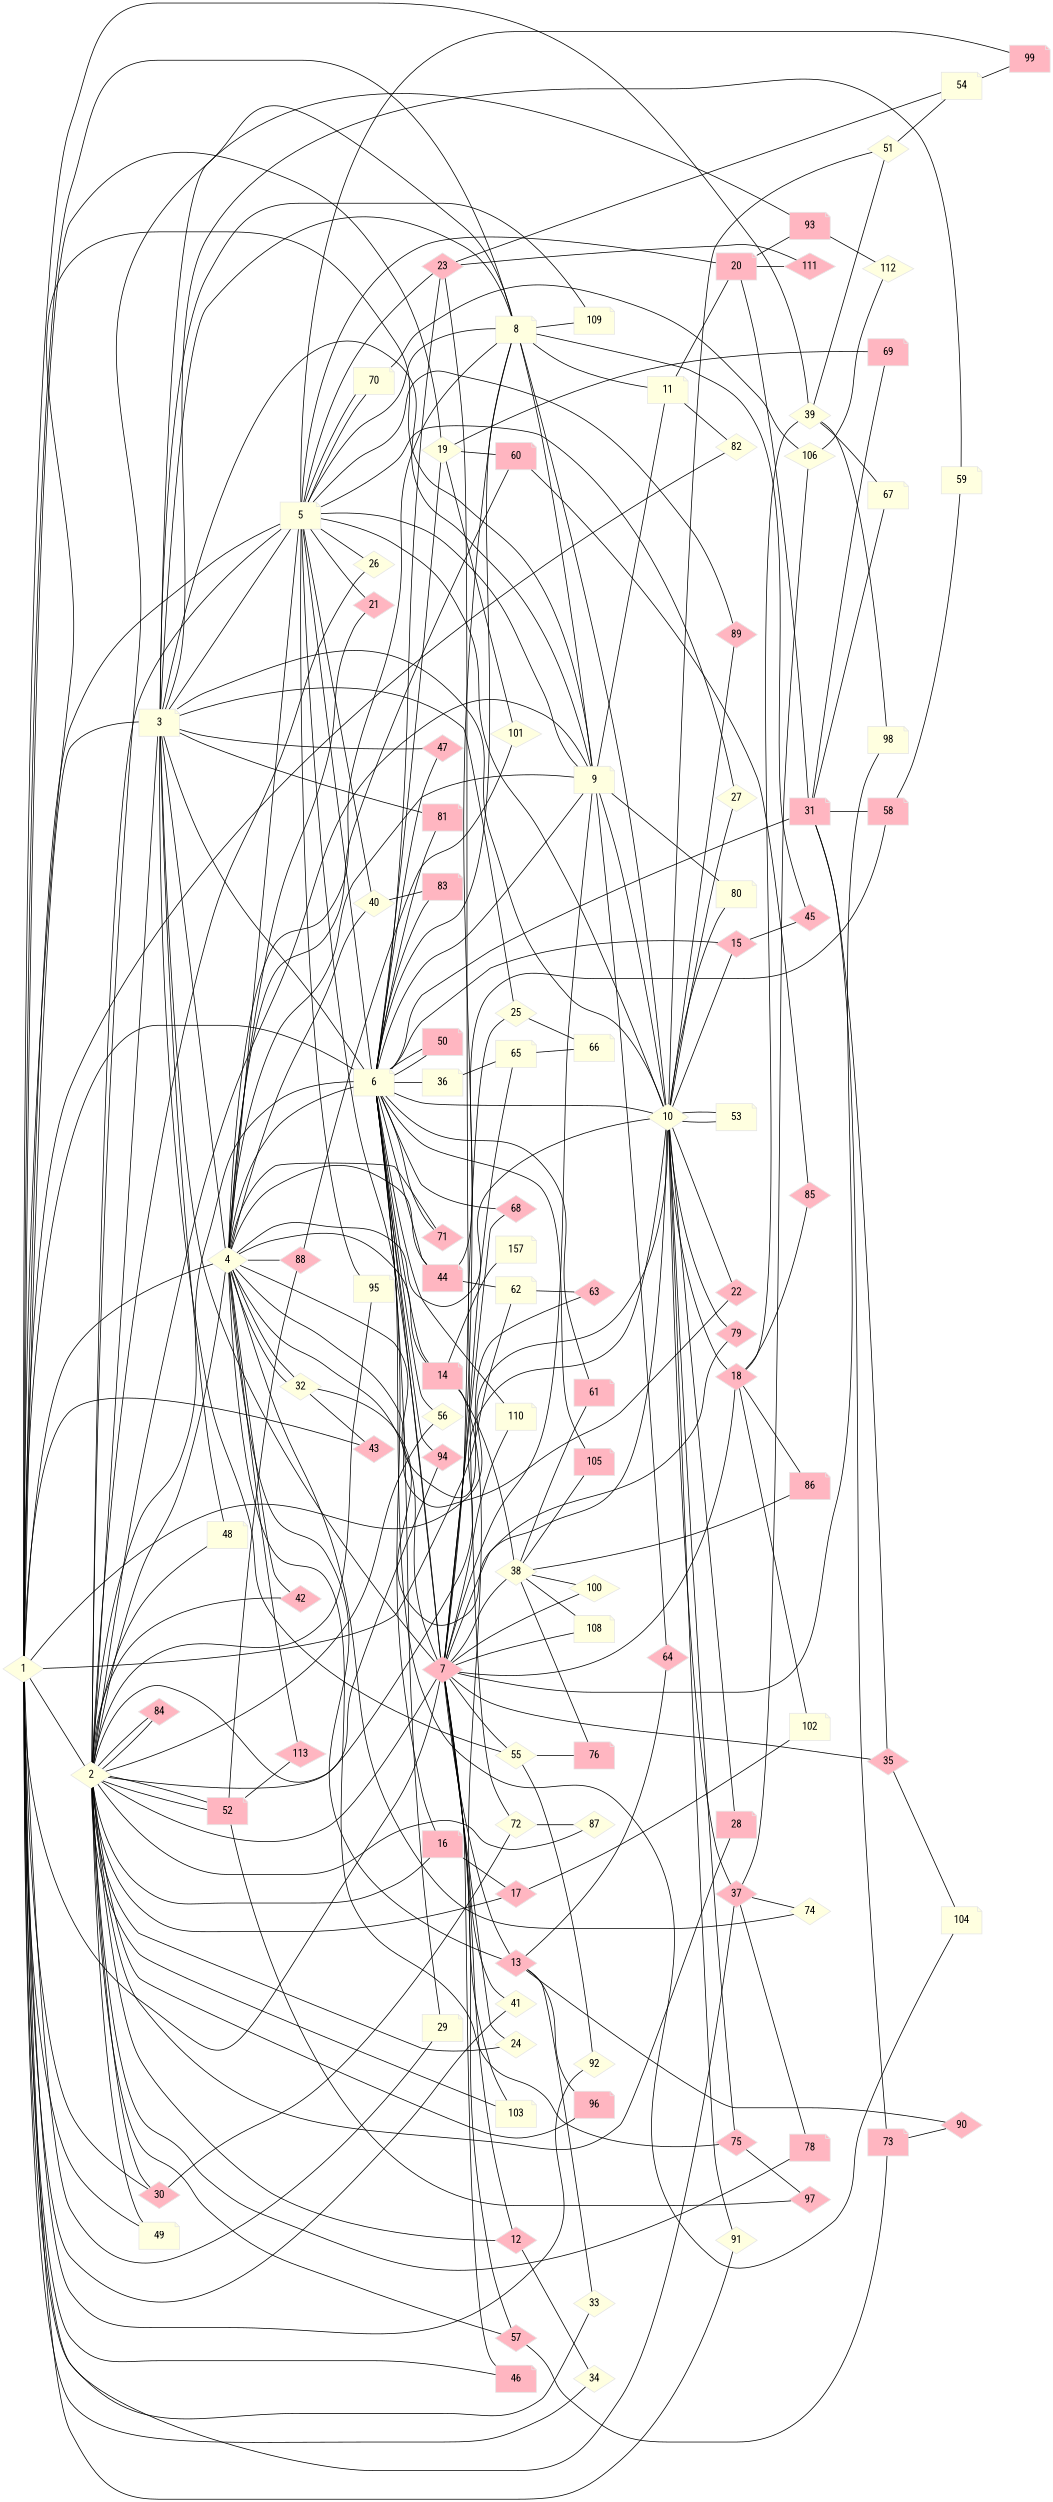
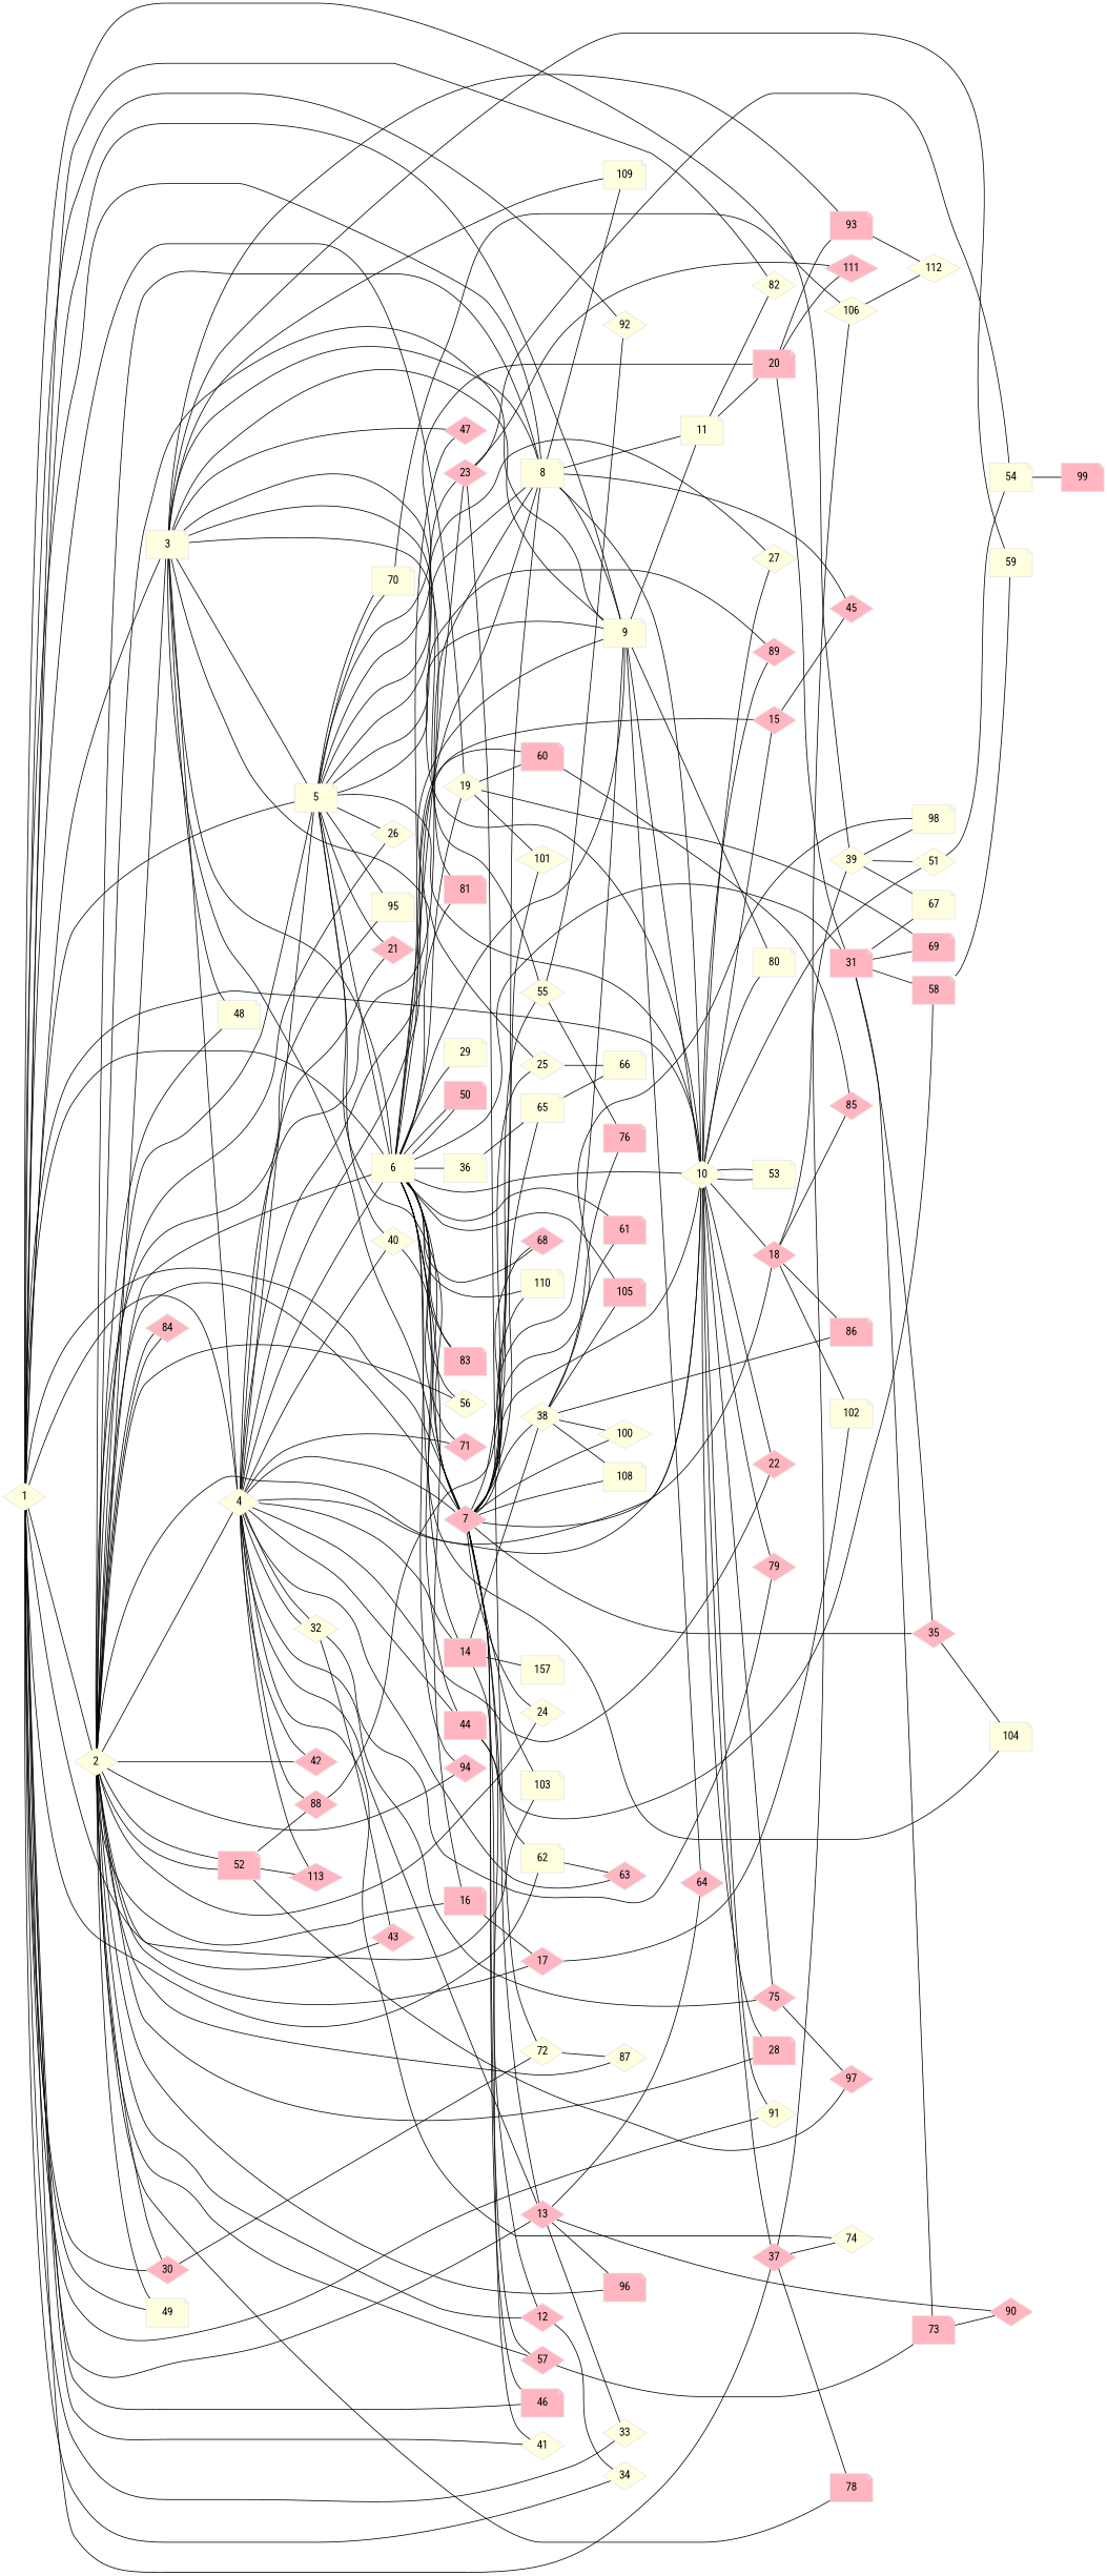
  graph {
    fontname="Roboto Condensed"
    rankdir=LR
    node [color=gray90 fillcolor=lightyellow fontname="Roboto Condensed" shape=diamond style=filled]
    edge [fontname="Roboto Condensed"]
    1
    2
    3 [shape=note]
    4
    5 [shape=note]
    6 [shape=note]
    7 [fillcolor=lightpink]
    8 [shape=note]
    9 [shape=note]
    10
    19
    29 [shape=note]
    30 [fillcolor=lightpink]
    33
    34
    37 [fillcolor=lightpink]
    39
    41
    43 [fillcolor=lightpink]
    46 [fillcolor=lightpink shape=note]
    49 [shape=note]
    62 [shape=note]
    82
    91
    92
    12 [fillcolor=lightpink]
    16 [fillcolor=lightpink shape=note]
    17 [fillcolor=lightpink]
    24
    26
    28 [fillcolor=lightpink shape=note]
    42 [fillcolor=lightpink]
    48 [shape=note]
    52 [fillcolor=lightpink shape=note]
    56
    57 [fillcolor=lightpink]
    78 [fillcolor=lightpink shape=note]
    84 [fillcolor=lightpink]
    87
    94 [fillcolor=lightpink]
    95 [shape=note]
    96 [fillcolor=lightpink shape=note]
    103 [shape=note]
    25
    47 [fillcolor=lightpink]
    55
    59 [shape=note]
    81 [fillcolor=lightpink shape=note]
    93 [fillcolor=lightpink shape=note]
    109 [shape=note]
    13 [fillcolor=lightpink]
    14 [fillcolor=lightpink shape=note]
    21 [fillcolor=lightpink]
    22 [fillcolor=lightpink]
    32
    40
    44 [fillcolor=lightpink shape=note]
    60 [fillcolor=lightpink shape=note]
    63 [fillcolor=lightpink]
    71 [fillcolor=lightpink]
    74
    75 [fillcolor=lightpink]
    88 [fillcolor=lightpink]
    113 [fillcolor=lightpink]
    20 [fillcolor=lightpink shape=note]
    23 [fillcolor=lightpink]
    27
    70 [shape=note]
    89 [fillcolor=lightpink]
    99 [fillcolor=lightpink shape=note]
    15 [fillcolor=lightpink]
    31 [fillcolor=lightpink shape=note]
    36 [shape=note]
    50 [fillcolor=lightpink shape=note]
    61 [fillcolor=lightpink shape=note]
    68 [fillcolor=lightpink]
    83 [fillcolor=lightpink shape=note]
    104 [shape=note]
    105 [fillcolor=lightpink shape=note]
    110 [shape=note]
    18 [fillcolor=lightpink]
    35 [fillcolor=lightpink]
    38
    65 [shape=note]
    98 [shape=note]
    100
    108 [shape=note]
    11 [shape=note]
    45 [fillcolor=lightpink]
    64 [fillcolor=lightpink]
    80 [shape=note]
    51
    53 [shape=note]
    79 [fillcolor=lightpink]
    69 [fillcolor=lightpink shape=note]
    101
    72
    106
    67 [shape=note]
    102 [shape=note]
    97 [fillcolor=lightpink]
    73 [fillcolor=lightpink shape=note]
    66 [shape=note]
    76 [fillcolor=lightpink shape=note]
    112
    90 [fillcolor=lightpink]
    n107 [label=157 shape=note]
    58 [fillcolor=lightpink shape=note]
    85 [fillcolor=lightpink]
    111 [fillcolor=lightpink]
    54 [shape=note]
    86 [fillcolor=lightpink shape=note]
    1 -- 2
    1 -- 3
    1 -- 4
    1 -- 5
    1 -- 6
    1 -- 7
    1 -- 8
    1 -- 9
    1 -- 10
    1 -- 19
-   1 -- 29
+   1 -- 13
    1 -- 30
    1 -- 33
    1 -- 34
    1 -- 37
    1 -- 39
    1 -- 41
    1 -- 43
    1 -- 46
    1 -- 49
    1 -- 62
    1 -- 82
    1 -- 91
    1 -- 92
    2 -- 3
    2 -- 4
    2 -- 5
    2 -- 6
    2 -- 7
    2 -- 8
    2 -- 9
    2 -- 10
    2 -- 30
    2 -- 49
    2 -- 12
    2 -- 16
    2 -- 17
    2 -- 24
    2 -- 26
    2 -- 28
    2 -- 42
    2 -- 48
    2 -- 52
    2 -- 52
    2 -- 56
    2 -- 57
    2 -- 78
    2 -- 84
    2 -- 84
    2 -- 87
    2 -- 94
    2 -- 95
    2 -- 96
    2 -- 103
    3 -- 4
    3 -- 5
    3 -- 6
    3 -- 7
    3 -- 8
    3 -- 9
    3 -- 10
    3 -- 48
    3 -- 25
    3 -- 47
    3 -- 55
    3 -- 59
    3 -- 81
    3 -- 93
    3 -- 109
    4 -- 5
    4 -- 6
    4 -- 7
    4 -- 8
    4 -- 9
    4 -- 10
    4 -- 42
    4 -- 13
    4 -- 14
    4 -- 21
    4 -- 22
    4 -- 32
    4 -- 32
    4 -- 40
    4 -- 44
    4 -- 60
    4 -- 63
    4 -- 71
    4 -- 74
    4 -- 75
    4 -- 88
    4 -- 113
    5 -- 6
    5 -- 7
    5 -- 8
    5 -- 9
    5 -- 10
    5 -- 26
    5 -- 95
    5 -- 21
    5 -- 40
    5 -- 20
    5 -- 23
    5 -- 27
    5 -- 70
    5 -- 70
    5 -- 89
-   5 -- 99
    6 -- 7
    6 -- 8
    6 -- 9
    6 -- 10
    6 -- 19
    6 -- 29
    6 -- 16
    6 -- 56
    6 -- 94
    6 -- 47
    6 -- 81
    6 -- 14
    6 -- 44
    6 -- 71
    6 -- 23
    6 -- 15
    6 -- 31
    6 -- 36
    6 -- 50
    6 -- 50
    6 -- 61
    6 -- 68
    6 -- 83
    6 -- 104
    6 -- 105
    6 -- 110
    7 -- 8
    7 -- 9
    7 -- 10
    7 -- 46
    7 -- 12
    7 -- 24
    7 -- 57
    7 -- 103
    7 -- 25
    7 -- 55
    7 -- 13
    7 -- 68
    7 -- 110
    7 -- 18
    7 -- 35
    7 -- 38
    7 -- 65
    7 -- 98
    7 -- 100
    7 -- 108
    8 -- 9
    8 -- 10
    8 -- 109
    8 -- 11
    8 -- 45
    9 -- 10
    9 -- 11
    9 -- 64
    9 -- 80
    10 -- 37
    10 -- 91
    10 -- 28
    10 -- 22
    10 -- 75
    10 -- 27
    10 -- 89
    10 -- 15
    10 -- 18
    10 -- 80
    10 -- 51
    10 -- 53
    10 -- 53
    10 -- 79
    19 -- 60
    19 -- 69
    19 -- 101
    30 -- 72
    37 -- 78
    37 -- 74
    37 -- 106
    39 -- 98
    39 -- 51
    39 -- 67
    62 -- 63
    12 -- 34
    16 -- 17
    17 -- 102
    52 -- 88
    52 -- 113
    52 -- 97
    57 -- 73
    25 -- 66
    55 -- 92
    55 -- 76
    93 -- 112
    13 -- 33
    13 -- 96
    13 -- 64
    13 -- 90
    14 -- 41
    14 -- 38
    14 -- n107
    32 -- 43
    32 -- 79
    40 -- 83
    44 -- 62
    44 -- 58
    60 -- 85
    75 -- 97
    88 -- 101
    20 -- 93
    20 -- 31
    20 -- 111
    23 -- 72
    23 -- 111
    23 -- 54
    70 -- 106
    15 -- 45
    31 -- 35
    31 -- 69
    31 -- 67
    31 -- 73
    31 -- 58
    36 -- 65
    18 -- 39
    18 -- 102
    18 -- 85
    18 -- 86
    35 -- 104
    38 -- 61
    38 -- 105
    38 -- 100
    38 -- 108
    38 -- 76
    38 -- 86
    65 -- 66
    11 -- 82
    11 -- 20
    51 -- 54
    72 -- 87
    106 -- 112
    73 -- 90
    58 -- 59
    54 -- 99
  }
